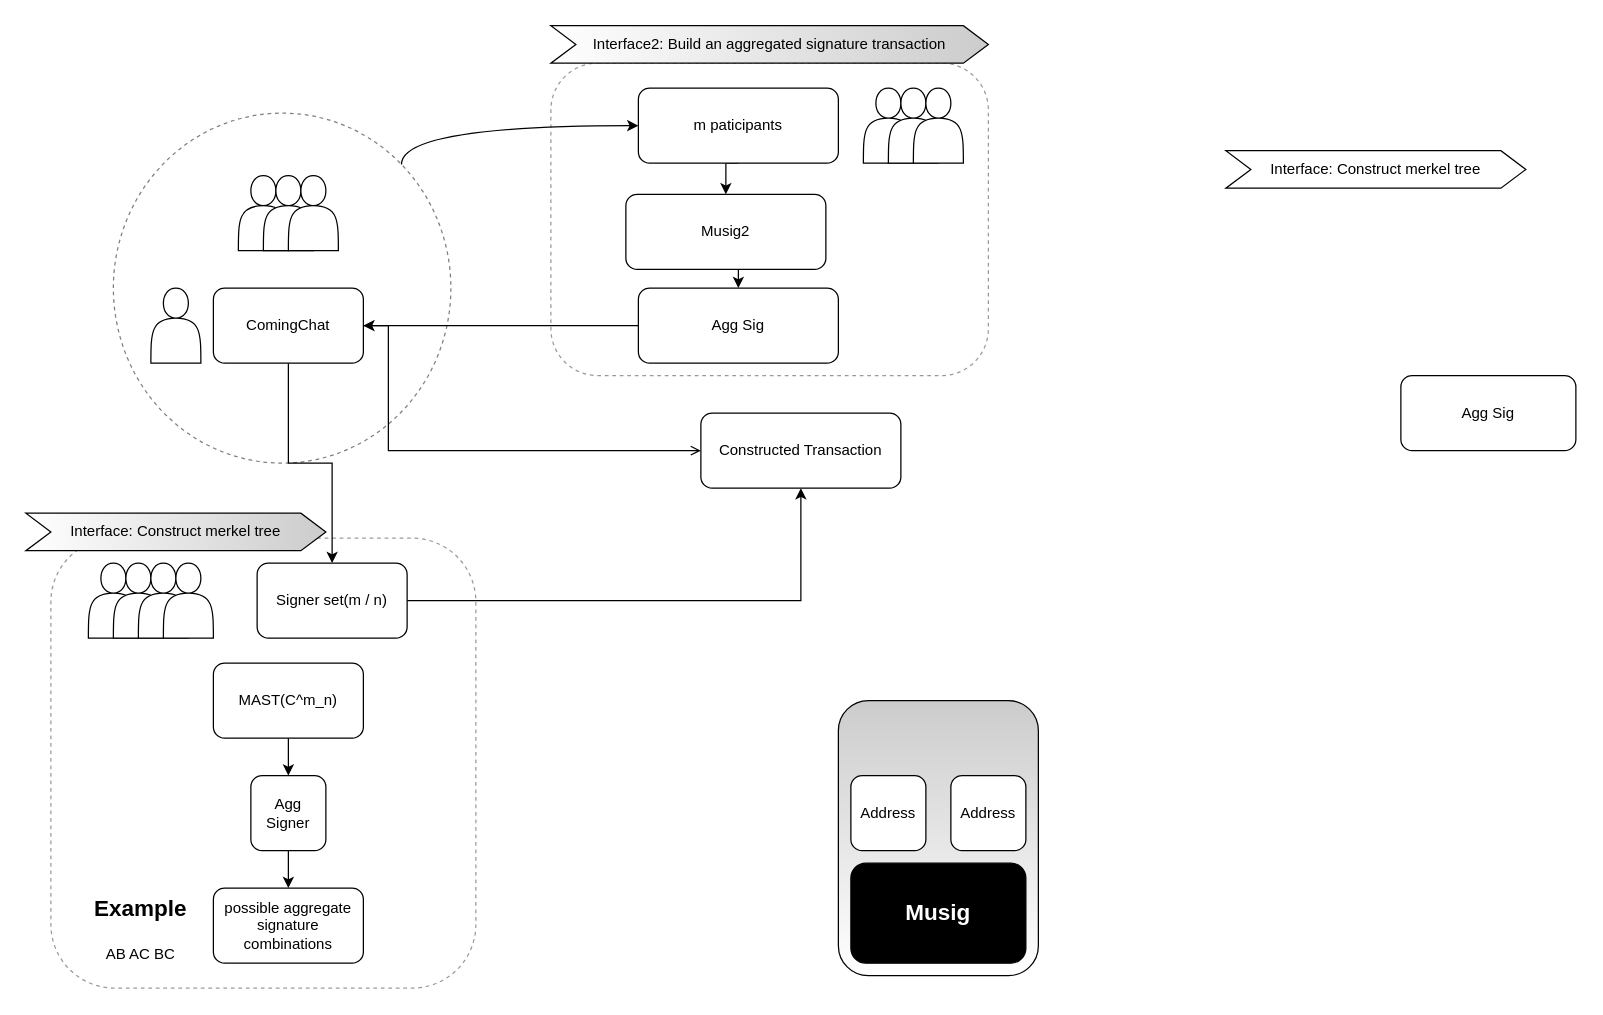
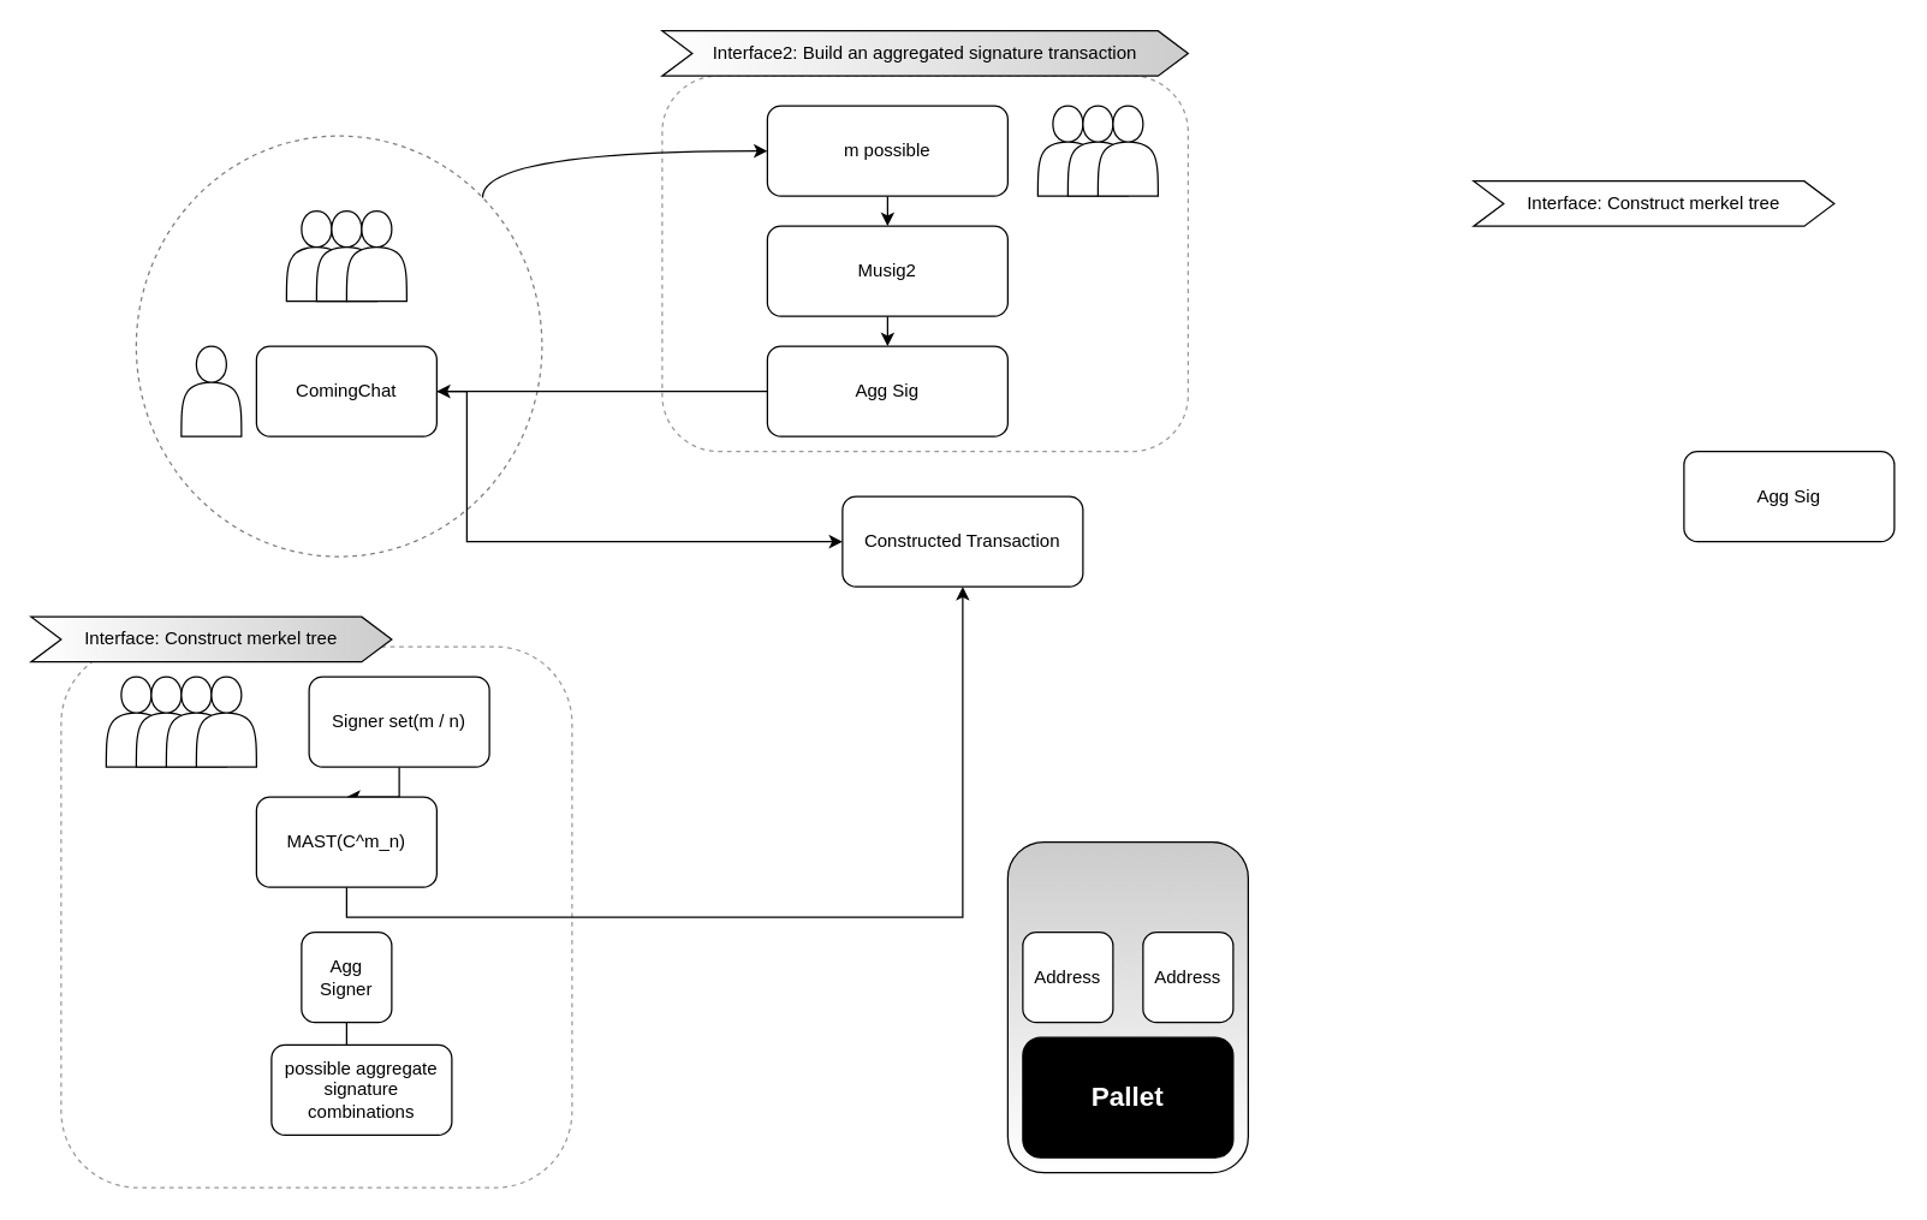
  <mxCell id="0" />
  <mxCell id="1" parent="0" />
  <mxCell id="2" value="" style="rounded=1;whiteSpace=wrap;html=1;dashed=1;opacity=40;" vertex="1" parent="1"><mxGeometry x="440" y="50" width="350" height="250" as="geometry" /></mxCell>
  <mxCell id="3" style="edgeStyle=orthogonalEdgeStyle;rounded=0;orthogonalLoop=1;jettySize=auto;html=1;exitX=1;exitY=0;exitDx=0;exitDy=0;entryX=0;entryY=0.5;entryDx=0;entryDy=0;curved=1;" edge="1" parent="1" source="4" target="37"><mxGeometry relative="1" as="geometry"><Array as="points"><mxPoint x="321" y="100" /></Array></mxGeometry></mxCell>
  <mxCell id="4" value="" style="ellipse;whiteSpace=wrap;html=1;gradientColor=none;gradientDirection=north;fillColor=none;dashed=1;opacity=50;" vertex="1" parent="1"><mxGeometry x="90" y="90" width="270" height="280" as="geometry" /></mxCell>
  <mxCell id="5" value="" style="rounded=1;whiteSpace=wrap;html=1;dashed=1;opacity=40;" parent="1" vertex="1"><mxGeometry x="40" y="430" width="340" height="360" as="geometry" /></mxCell>
- <mxCell id="6" value="" style="edgeStyle=orthogonalEdgeStyle;rounded=0;orthogonalLoop=1;jettySize=auto;html=1;entryX=0.5;entryY=0;entryDx=0;entryDy=0;" parent="1" source="8" target="14" edge="1"><mxGeometry relative="1" as="geometry"><mxPoint x="230" y="520" as="targetPoint" /></mxGeometry></mxCell>
- <mxCell id="7" style="edgeStyle=orthogonalEdgeStyle;rounded=0;orthogonalLoop=1;jettySize=auto;html=1;exitX=1;exitY=0.5;exitDx=0;exitDy=0;entryX=0;entryY=0.5;entryDx=0;entryDy=0;endArrow=open;" edge="1" parent="1" source="8" target="39"><mxGeometry relative="1" as="geometry"><mxPoint x="520" y="380" as="targetPoint" /><Array as="points"><mxPoint x="310" y="260" /><mxPoint x="310" y="360" /></Array></mxGeometry></mxCell>
+ <mxCell id="7" style="edgeStyle=orthogonalEdgeStyle;rounded=0;orthogonalLoop=1;jettySize=auto;html=1;exitX=1;exitY=0.5;exitDx=0;exitDy=0;entryX=0;entryY=0.5;entryDx=0;entryDy=0;" edge="1" parent="1" source="8" target="39"><mxGeometry relative="1" as="geometry"><mxPoint x="520" y="380" as="targetPoint" /><Array as="points"><mxPoint x="310" y="260" /><mxPoint x="310" y="360" /></Array></mxGeometry></mxCell>
  <mxCell id="8" value="ComingChat" style="rounded=1;whiteSpace=wrap;html=1;" parent="1" vertex="1"><mxGeometry x="170" y="230" width="120" height="60" as="geometry" /></mxCell>
- <mxCell id="9" value="" style="edgeStyle=orthogonalEdgeStyle;rounded=0;orthogonalLoop=1;jettySize=auto;html=1;exitX=0.5;exitY=1;exitDx=0;exitDy=0;" parent="1" source="15" target="12" edge="1"><mxGeometry relative="1" as="geometry" /></mxCell>
+ <mxCell id="9" value="" style="edgeStyle=orthogonalEdgeStyle;rounded=0;orthogonalLoop=1;jettySize=auto;html=1;exitX=0.5;exitY=1;exitDx=0;exitDy=0;" parent="1" source="15" target="39" edge="1"><mxGeometry relative="1" as="geometry" /></mxCell>
  <mxCell id="10" value="" style="rounded=1;whiteSpace=wrap;html=1;gradientDirection=north;gradientColor=#CCCCCC;fillColor=#FFFFFF;" parent="1" vertex="1"><mxGeometry x="670" y="560" width="160" height="220" as="geometry" /></mxCell>
  <mxCell id="11" value="" style="edgeStyle=orthogonalEdgeStyle;rounded=0;orthogonalLoop=1;jettySize=auto;html=1;" edge="1" parent="1" source="12" target="38"><mxGeometry relative="1" as="geometry" /></mxCell>
  <mxCell id="12" value="Agg Signer" style="rounded=1;whiteSpace=wrap;html=1;" parent="1" vertex="1"><mxGeometry x="200" y="620" width="60" height="60" as="geometry" /></mxCell>
- <mxCell id="13" value="" style="edgeStyle=orthogonalEdgeStyle;rounded=0;orthogonalLoop=1;jettySize=auto;html=1;" parent="1" source="14" target="39" edge="1"><mxGeometry relative="1" as="geometry" /></mxCell>
+ <mxCell id="13" value="" style="edgeStyle=orthogonalEdgeStyle;rounded=0;orthogonalLoop=1;jettySize=auto;html=1;" parent="1" source="14" target="15" edge="1"><mxGeometry relative="1" as="geometry" /></mxCell>
  <mxCell id="14" value="Signer set(m / n)" style="rounded=1;whiteSpace=wrap;html=1;" parent="1" vertex="1"><mxGeometry x="205" y="450" width="120" height="60" as="geometry" /></mxCell>
  <mxCell id="15" value="MAST(C^m_n)" style="whiteSpace=wrap;html=1;rounded=1;" parent="1" vertex="1"><mxGeometry x="170" y="530" width="120" height="60" as="geometry" /></mxCell>
  <mxCell id="16" value="" style="shape=actor;whiteSpace=wrap;html=1;" parent="1" vertex="1"><mxGeometry x="70" y="450" width="40" height="60" as="geometry" /></mxCell>
  <mxCell id="17" value="" style="shape=actor;whiteSpace=wrap;html=1;" parent="1" vertex="1"><mxGeometry x="190" y="140" width="40" height="60" as="geometry" /></mxCell>
  <mxCell id="18" value="" style="shape=actor;whiteSpace=wrap;html=1;" parent="1" vertex="1"><mxGeometry x="210" y="140" width="40" height="60" as="geometry" /></mxCell>
  <mxCell id="19" value="" style="shape=actor;whiteSpace=wrap;html=1;" parent="1" vertex="1"><mxGeometry x="230" y="140" width="40" height="60" as="geometry" /></mxCell>
  <mxCell id="20" value="Address" style="whiteSpace=wrap;html=1;rounded=1;" parent="1" vertex="1"><mxGeometry x="680" y="620" width="60" height="60" as="geometry" /></mxCell>
  <mxCell id="21" style="edgeStyle=orthogonalEdgeStyle;rounded=0;orthogonalLoop=1;jettySize=auto;html=1;exitX=0.5;exitY=1;exitDx=0;exitDy=0;" parent="1" source="20" target="20" edge="1"><mxGeometry relative="1" as="geometry" /></mxCell>
- <mxCell id="22" value="&lt;font color=&quot;#ffffff&quot; style=&quot;font-size: 18px&quot;&gt;&lt;b&gt;Musig&lt;/b&gt;&lt;/font&gt;" style="rounded=1;whiteSpace=wrap;html=1;gradientDirection=north;fillColor=#000000;" vertex="1" parent="1"><mxGeometry x="680" y="690" width="140" height="80" as="geometry" /></mxCell>
+ <mxCell id="22" value="&lt;font color=&quot;#ffffff&quot; style=&quot;font-size: 18px&quot;&gt;&lt;b&gt;Pallet&lt;/b&gt;&lt;/font&gt;" style="rounded=1;whiteSpace=wrap;html=1;gradientDirection=north;fillColor=#000000;" vertex="1" parent="1"><mxGeometry x="680" y="690" width="140" height="80" as="geometry" /></mxCell>
  <mxCell id="23" value="Address" style="whiteSpace=wrap;html=1;rounded=1;" vertex="1" parent="1"><mxGeometry x="760" y="620" width="60" height="60" as="geometry" /></mxCell>
  <mxCell id="24" value="Agg Sig" style="rounded=1;whiteSpace=wrap;html=1;" vertex="1" parent="1"><mxGeometry x="1120" y="300" width="140" height="60" as="geometry" /></mxCell>
  <mxCell id="25" value="" style="shape=actor;whiteSpace=wrap;html=1;" vertex="1" parent="1"><mxGeometry x="90" y="450" width="40" height="60" as="geometry" /></mxCell>
  <mxCell id="26" value="" style="shape=actor;whiteSpace=wrap;html=1;" vertex="1" parent="1"><mxGeometry x="110" y="450" width="40" height="60" as="geometry" /></mxCell>
  <mxCell id="27" value="&lt;div class=&quot;lake-content&quot;&gt;&lt;span class=&quot;ne-text&quot;&gt;Interface: Construct merkel tree&lt;/span&gt;&lt;/div&gt;" style="shape=step;perimeter=stepPerimeter;whiteSpace=wrap;html=1;fixedSize=1;gradientDirection=east;gradientColor=#CCCCCC;" vertex="1" parent="1"><mxGeometry x="20" y="410" width="240" height="30" as="geometry" /></mxCell>
  <mxCell id="28" value="" style="shape=actor;whiteSpace=wrap;html=1;" vertex="1" parent="1"><mxGeometry x="130" y="450" width="40" height="60" as="geometry" /></mxCell>
  <mxCell id="29" value="&lt;div class=&quot;lake-content&quot;&gt;&lt;span class=&quot;ne-text&quot;&gt;Interface: Construct merkel tree&lt;/span&gt;&lt;/div&gt;" style="shape=step;perimeter=stepPerimeter;whiteSpace=wrap;html=1;fixedSize=1;gradientDirection=north;" vertex="1" parent="1"><mxGeometry x="980" y="120" width="240" height="30" as="geometry" /></mxCell>
  <mxCell id="30" value="" style="shape=actor;whiteSpace=wrap;html=1;" vertex="1" parent="1"><mxGeometry x="120" y="230" width="40" height="60" as="geometry" /></mxCell>
  <mxCell id="31" value="&lt;div class=&quot;lake-content&quot;&gt;&lt;div class=&quot;lake-content&quot;&gt;&lt;span class=&quot;ne-text&quot;&gt;Interface2: Build an aggregated signature transaction&lt;/span&gt;&lt;/div&gt;&lt;/div&gt;" style="shape=step;perimeter=stepPerimeter;whiteSpace=wrap;html=1;fixedSize=1;gradientDirection=east;gradientColor=#CCCCCC;" vertex="1" parent="1"><mxGeometry x="440" y="20" width="350" height="30" as="geometry" /></mxCell>
  <mxCell id="32" style="edgeStyle=orthogonalEdgeStyle;rounded=0;orthogonalLoop=1;jettySize=auto;html=1;exitX=0;exitY=0.5;exitDx=0;exitDy=0;entryX=1;entryY=0.5;entryDx=0;entryDy=0;" edge="1" parent="1" source="33" target="8"><mxGeometry relative="1" as="geometry" /></mxCell>
  <mxCell id="33" value="Agg Sig" style="rounded=1;whiteSpace=wrap;html=1;" vertex="1" parent="1"><mxGeometry x="510" y="230" width="160" height="60" as="geometry" /></mxCell>
  <mxCell id="34" style="edgeStyle=orthogonalEdgeStyle;rounded=0;orthogonalLoop=1;jettySize=auto;html=1;exitX=0.5;exitY=1;exitDx=0;exitDy=0;entryX=0.5;entryY=0;entryDx=0;entryDy=0;" edge="1" parent="1" source="35" target="33"><mxGeometry relative="1" as="geometry" /></mxCell>
- <mxCell id="35" value="Musig2" style="whiteSpace=wrap;html=1;rounded=1;" vertex="1" parent="1"><mxGeometry x="500" y="155" width="160" height="60" as="geometry" /></mxCell>
+ <mxCell id="35" value="Musig2" style="whiteSpace=wrap;html=1;rounded=1;" vertex="1" parent="1"><mxGeometry x="510" y="150" width="160" height="60" as="geometry" /></mxCell>
  <mxCell id="36" style="edgeStyle=orthogonalEdgeStyle;rounded=0;orthogonalLoop=1;jettySize=auto;html=1;exitX=0.5;exitY=1;exitDx=0;exitDy=0;entryX=0.5;entryY=0;entryDx=0;entryDy=0;" edge="1" parent="1" source="37" target="35"><mxGeometry relative="1" as="geometry" /></mxCell>
- <mxCell id="37" value="m paticipants" style="rounded=1;whiteSpace=wrap;html=1;" vertex="1" parent="1"><mxGeometry x="510" y="70" width="160" height="60" as="geometry" /></mxCell>
- <mxCell id="38" value="&lt;div class=&quot;lake-content&quot;&gt;&lt;span class=&quot;ne-text&quot;&gt;possible aggregate signature combinations&lt;/span&gt;&lt;/div&gt;" style="whiteSpace=wrap;html=1;rounded=1;" vertex="1" parent="1"><mxGeometry x="170" y="710" width="120" height="60" as="geometry" /></mxCell>
+ <mxCell id="37" value="m possible" style="rounded=1;whiteSpace=wrap;html=1;" vertex="1" parent="1"><mxGeometry x="510" y="70" width="160" height="60" as="geometry" /></mxCell>
+ <mxCell id="38" value="&lt;div class=&quot;lake-content&quot;&gt;&lt;span class=&quot;ne-text&quot;&gt;possible aggregate signature combinations&lt;/span&gt;&lt;/div&gt;" style="whiteSpace=wrap;html=1;rounded=1;" vertex="1" parent="1"><mxGeometry x="180" y="695" width="120" height="60" as="geometry" /></mxCell>
  <mxCell id="39" value="Constructed Transaction" style="rounded=1;whiteSpace=wrap;html=1;" vertex="1" parent="1"><mxGeometry x="560" y="330" width="160" height="60" as="geometry" /></mxCell>
  <mxCell id="40" value="" style="shape=actor;whiteSpace=wrap;html=1;" vertex="1" parent="1"><mxGeometry x="690" y="70" width="40" height="60" as="geometry" /></mxCell>
  <mxCell id="41" value="" style="shape=actor;whiteSpace=wrap;html=1;" vertex="1" parent="1"><mxGeometry x="710" y="70" width="40" height="60" as="geometry" /></mxCell>
  <mxCell id="42" value="" style="shape=actor;whiteSpace=wrap;html=1;" vertex="1" parent="1"><mxGeometry x="730" y="70" width="40" height="60" as="geometry" /></mxCell>
- <mxCell id="43" value="&lt;h1&gt;&lt;font style=&quot;font-size: 18px&quot;&gt;Example&lt;/font&gt;&lt;/h1&gt;&lt;div style=&quot;text-align: center&quot;&gt;AB AC BC&lt;/div&gt;" style="text;html=1;strokeColor=none;fillColor=none;spacing=5;spacingTop=-20;whiteSpace=wrap;overflow=hidden;rounded=0;dashed=1;opacity=50;" vertex="1" parent="1"><mxGeometry x="70" y="705" width="100" height="70" as="geometry" /></mxCell>
